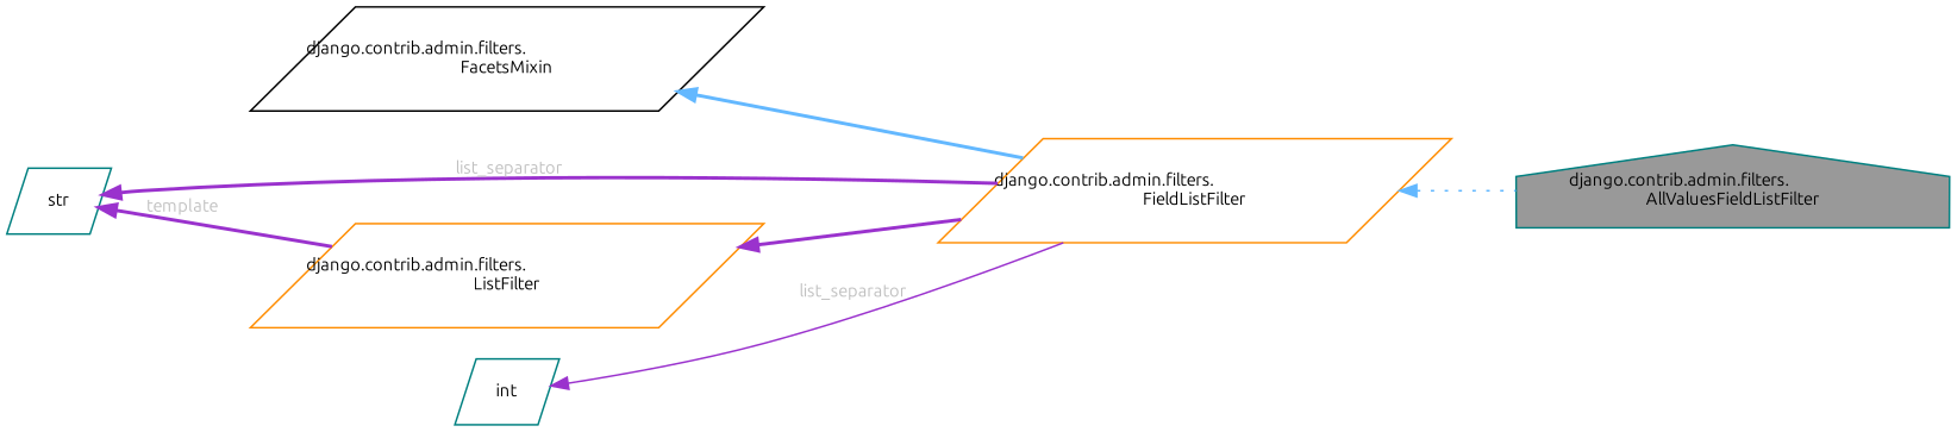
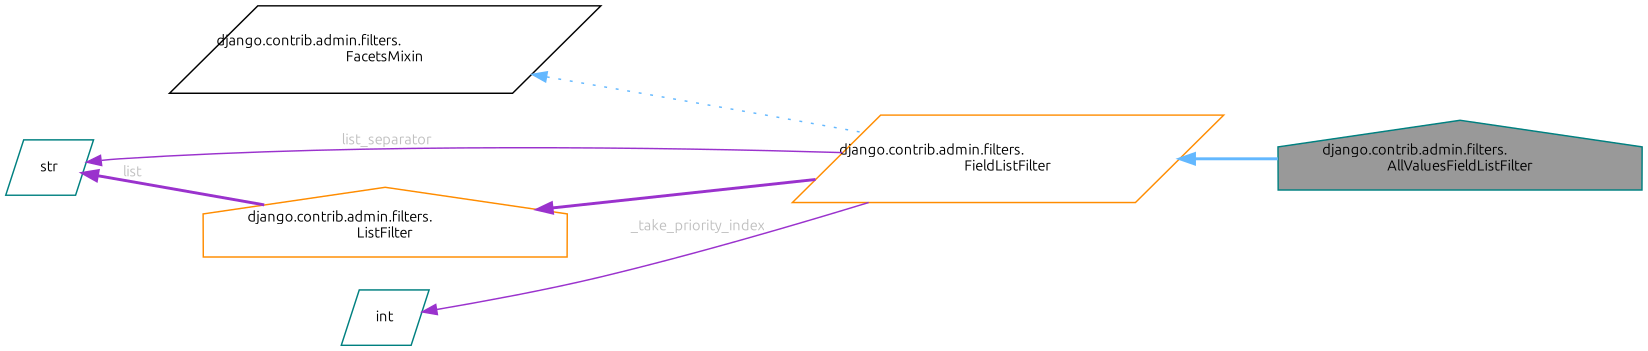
  digraph {
    fontname=Ubuntu
    rankdir=LR
    node [color=teal fillcolor=white fontname=Ubuntu fontsize=10 shape=parallelogram style=filled]
    edge [color=darkorchid3 dir=back fontname=Ubuntu fontsize=10 labelfontname=Helvetica labelfontsize=10 style=dotted]
    n1 [fillcolor=grey60 fontcolor=black height=0.2 label="django.contrib.admin.filters.\lAllValuesFieldListFilter" shape=house width=0.4]
    n2 [color=darkorange height=0.2 label="django.contrib.admin.filters.\lFieldListFilter" width=0.4]
    n3 [color=black height=0.2 label="django.contrib.admin.filters.\lFacetsMixin" width=0.4]
-   n4 [color=darkorange height=0.2 label="django.contrib.admin.filters.\lListFilter" width=0.4]
+   n4 [color=darkorange height=0.2 label="django.contrib.admin.filters.\lListFilter" shape=house width=0.4]
    n5 [height=0.2 label=str width=0.4]
    n6 [height=0.2 label=int width=0.4]
-   n2 -> n1 [color=steelblue1]
-   n3 -> n2 [color=steelblue1 style=bold]
+   n2 -> n1 [color=steelblue1 style=bold]
+   n3 -> n2 [color=steelblue1]
    n4 -> n2 [style=bold]
-   n5 -> n2 [fontcolor=grey label=" list_separator" style=bold]
-   n5 -> n4 [fontcolor=grey label=" template" style=bold]
-   n6 -> n2 [fontcolor=grey label=" list_separator" style=solid]
+   n5 -> n2 [fontcolor=grey label=" list_separator" style=solid]
+   n5 -> n4 [fontcolor=grey label=" list" style=bold]
+   n6 -> n2 [fontcolor=grey label=" _take_priority_index" style=solid]
  }
